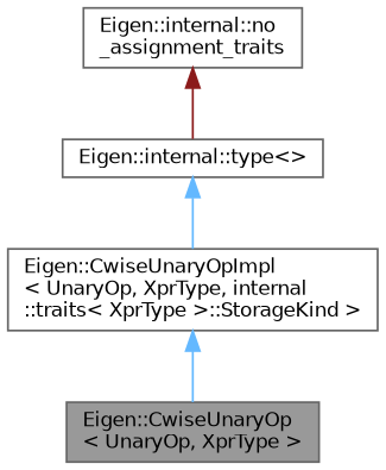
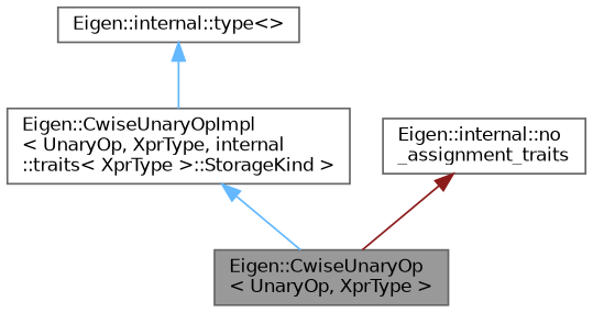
  digraph {
    rankdir=TB
    node [color=gray40 fillcolor=white fontname=Helvetica fontsize=10 shape=box style=filled]
    edge [color=steelblue1 dir=back fontname=Helvetica fontsize=10 labelfontname=Helvetica labelfontsize=10 style=solid]
    n1 [fillcolor=grey60 fontcolor=black height=0.2 label="Eigen::CwiseUnaryOp\l\< UnaryOp, XprType \>" width=0.4]
    n2 [height=0.2 label="Eigen::CwiseUnaryOpImpl\l\< UnaryOp, XprType, internal\l::traits\< XprType \>::StorageKind \>" width=0.4]
    n3 [height=0.2 label="Eigen::internal::type\<\>" width=0.4]
    n4 [height=0.2 label="Eigen::internal::no\l_assignment_traits" width=0.4]
    n2 -> n1
    n3 -> n2
-   n4 -> n3 [color=firebrick4]
+   n4 -> n1 [color=firebrick4]
  }
